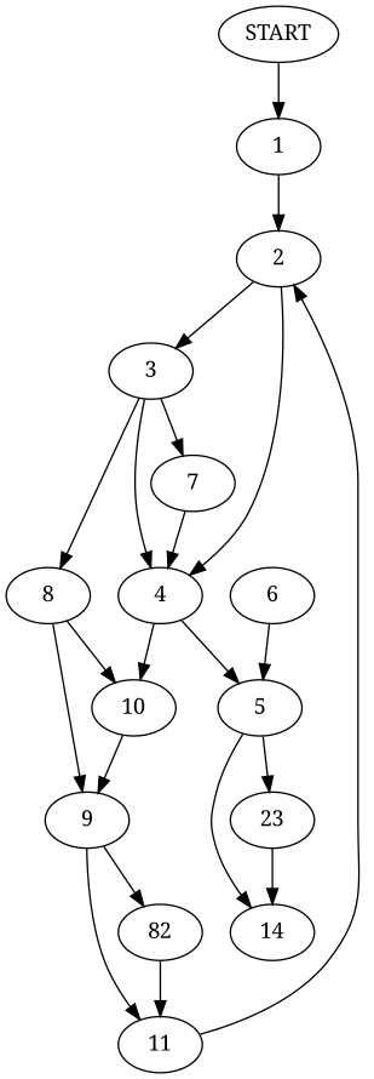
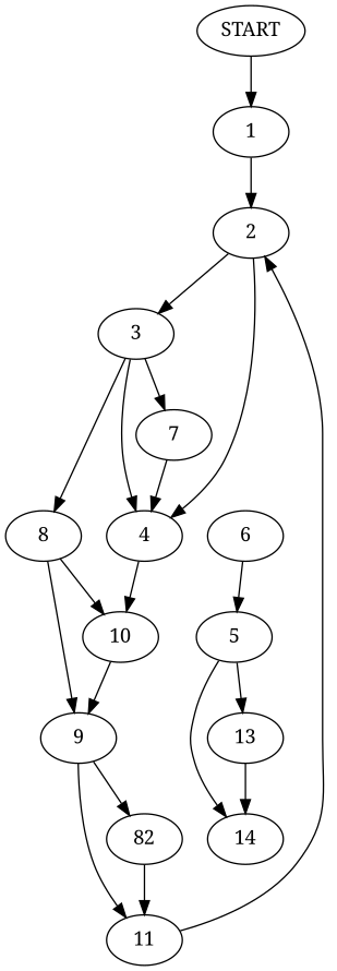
  digraph {
    fontname="Noto Serif"
    node [fontname="Noto Serif"]
    edge [fontname="Noto Serif"]
    n1 [label=START]
    1
    2
    3
    4
    7
    8
    5
    10
-   13 [label=23]
+   13
    14
    6
    9
    11
    n15 [label=82]
    n1 -> 1
    1 -> 2
    2 -> 3
    2 -> 4
    3 -> 4
    3 -> 7
    3 -> 8
-   4 -> 5
    4 -> 10
    7 -> 4
    8 -> 10
    8 -> 9
    5 -> 13
    5 -> 14
    10 -> 9
    13 -> 14
    6 -> 5
    9 -> 11
    9 -> n15
    11 -> 2
    n15 -> 11
  }
